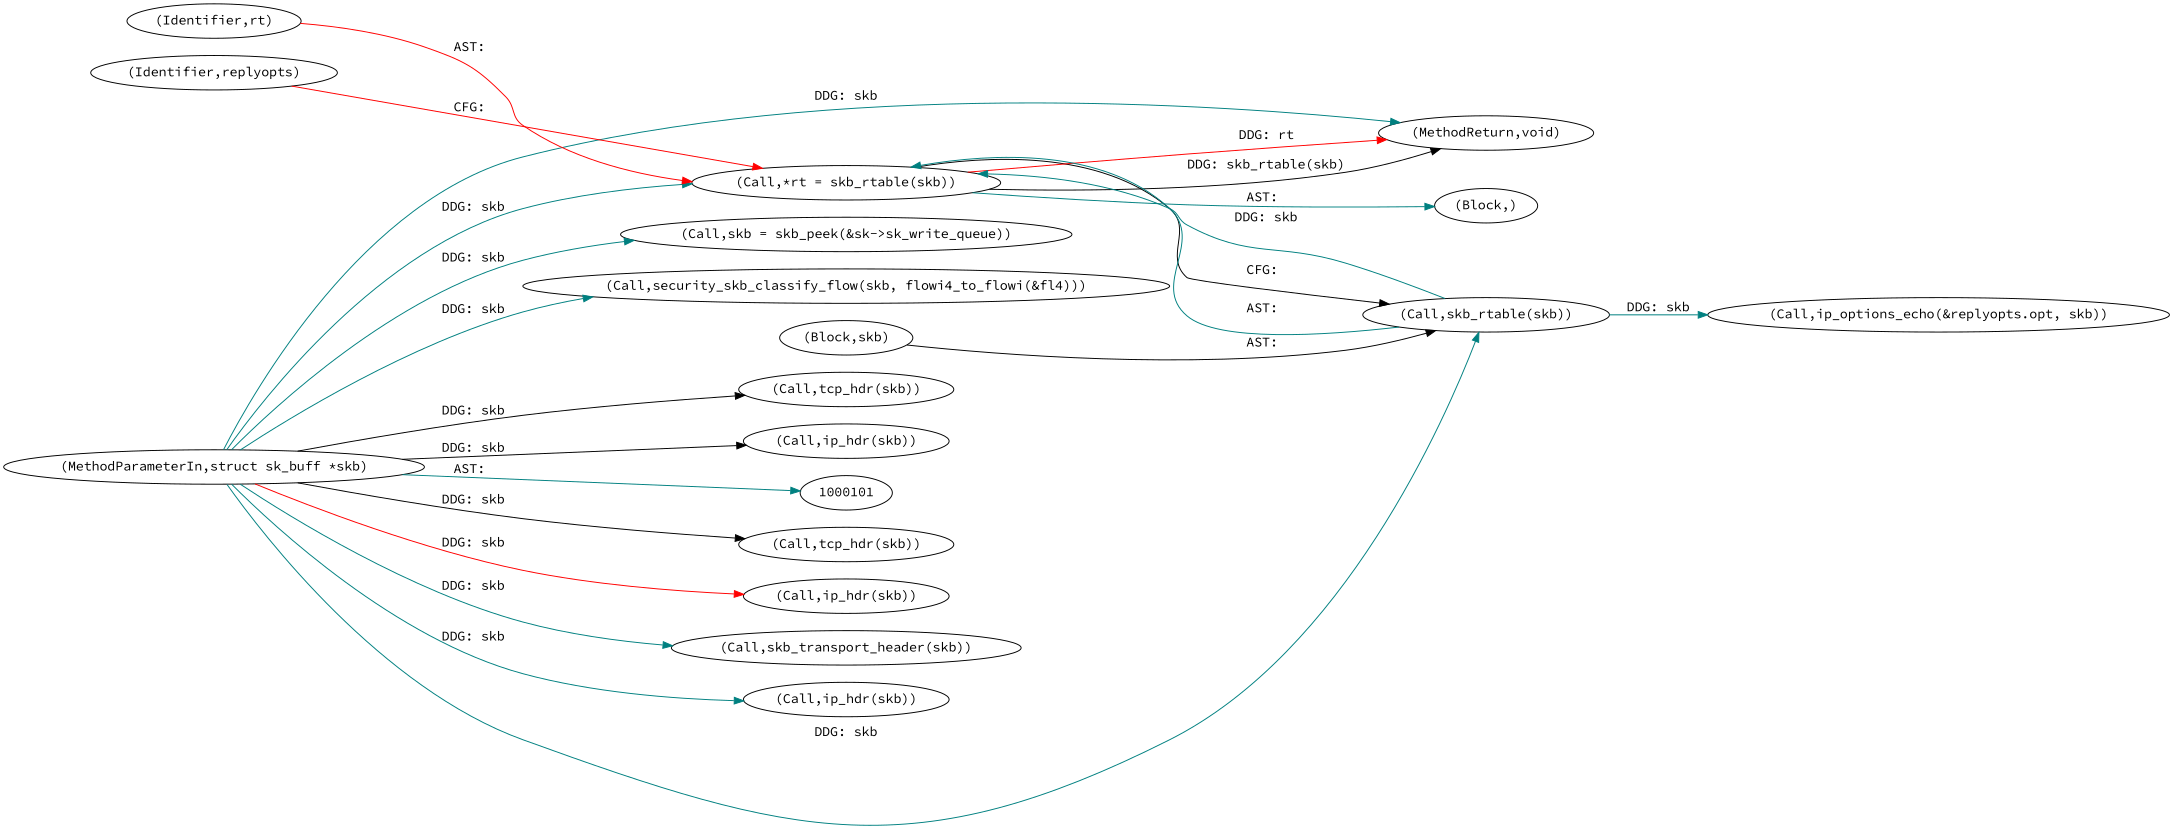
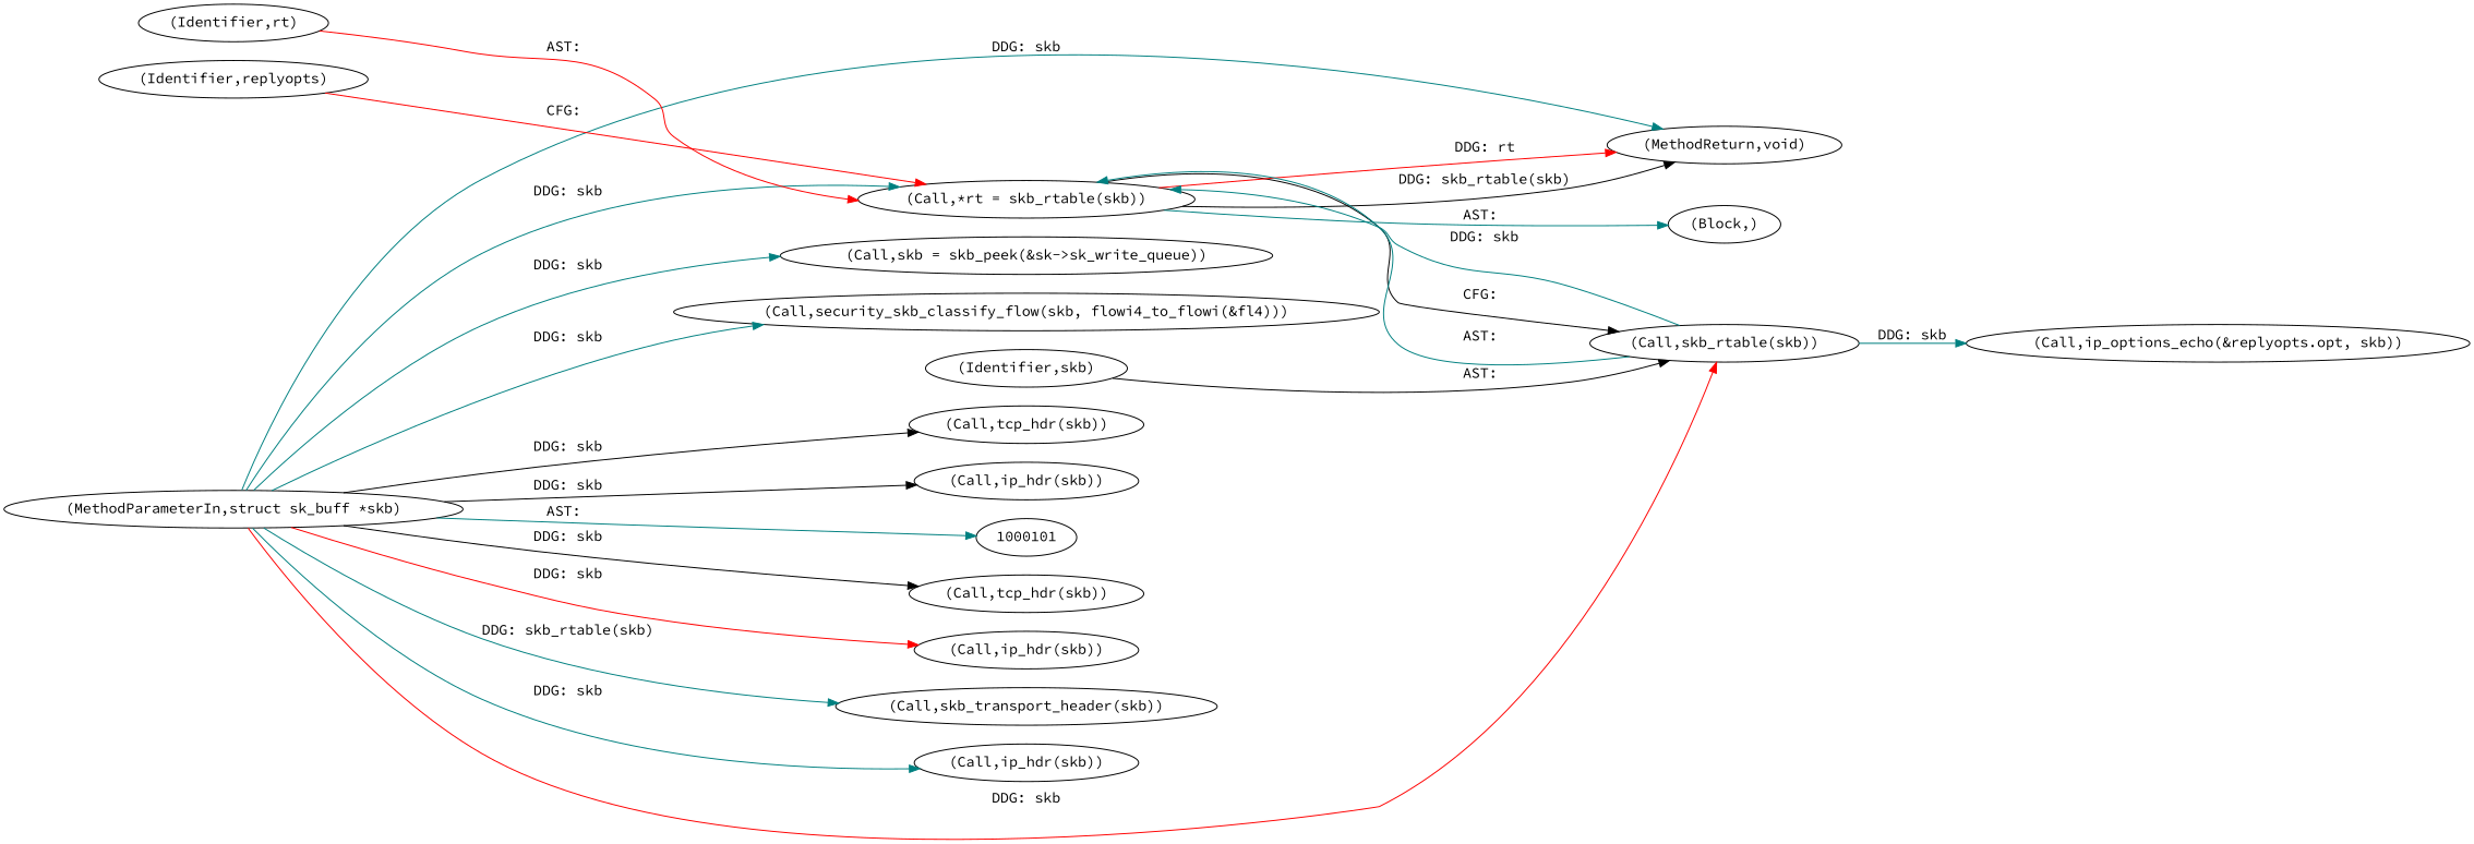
  digraph {
    fontname="Source Code Pro"
    rankdir=LR
    node [fontname="Source Code Pro"]
    edge [color=teal fontname="Source Code Pro"]
    n1 [label="(Call,*rt = skb_rtable(skb))"]
    n2 [label="(Call,skb_rtable(skb))"]
    n3 [label="(Block,)"]
    n4 [label="(MethodReturn,void)"]
    n5 [label="(Call,ip_options_echo(&replyopts.opt, skb))"]
-   n6 [label="(Block,skb)"]
+   n6 [label="(Identifier,skb)"]
    n7 [label="(MethodParameterIn,struct sk_buff *skb)"]
    n8 [label="(Call,tcp_hdr(skb))"]
    n9 [label="(Call,ip_hdr(skb))"]
    n10 [label="(Call,skb_transport_header(skb))"]
    n11 [label="(Call,ip_hdr(skb))"]
    n12 [label="(Call,skb = skb_peek(&sk->sk_write_queue))"]
    n13 [label="(Call,security_skb_classify_flow(skb, flowi4_to_flowi(&fl4)))"]
    n14 [label="(Call,tcp_hdr(skb))"]
    n15 [label="(Call,ip_hdr(skb))"]
    1000101
    n17 [label="(Identifier,replyopts)"]
    n18 [label="(Identifier,rt)"]
    n1 -> n2 [color=black label="CFG: "]
    n1 -> n3 [label="AST: "]
    n1 -> n4 [color=red label="DDG: rt"]
    n1 -> n4 [color=black label="DDG: skb_rtable(skb)"]
    n2 -> n1 [label="AST: "]
    n2 -> n1 [label="DDG: skb"]
    n2 -> n5 [label="DDG: skb"]
    n6 -> n2 [color=black label="AST: "]
    n7 -> n1 [label="DDG: skb"]
-   n7 -> n2 [label="DDG: skb"]
+   n7 -> n2 [color=red label="DDG: skb"]
    n7 -> n4 [label="DDG: skb"]
    n7 -> n8 [color=black label="DDG: skb"]
    n7 -> n9 [color=red label="DDG: skb"]
-   n7 -> n10 [label="DDG: skb"]
+   n7 -> n10 [label="DDG: skb_rtable(skb)"]
    n7 -> n11 [label="DDG: skb"]
    n7 -> n12 [label="DDG: skb"]
    n7 -> n13 [label="DDG: skb"]
    n7 -> n14 [color=black label="DDG: skb"]
    n7 -> n15 [color=black label="DDG: skb"]
    n7 -> 1000101 [label="AST: "]
    n17 -> n1 [color=red label="CFG: "]
    n18 -> n1 [color=red label="AST: "]
  }
